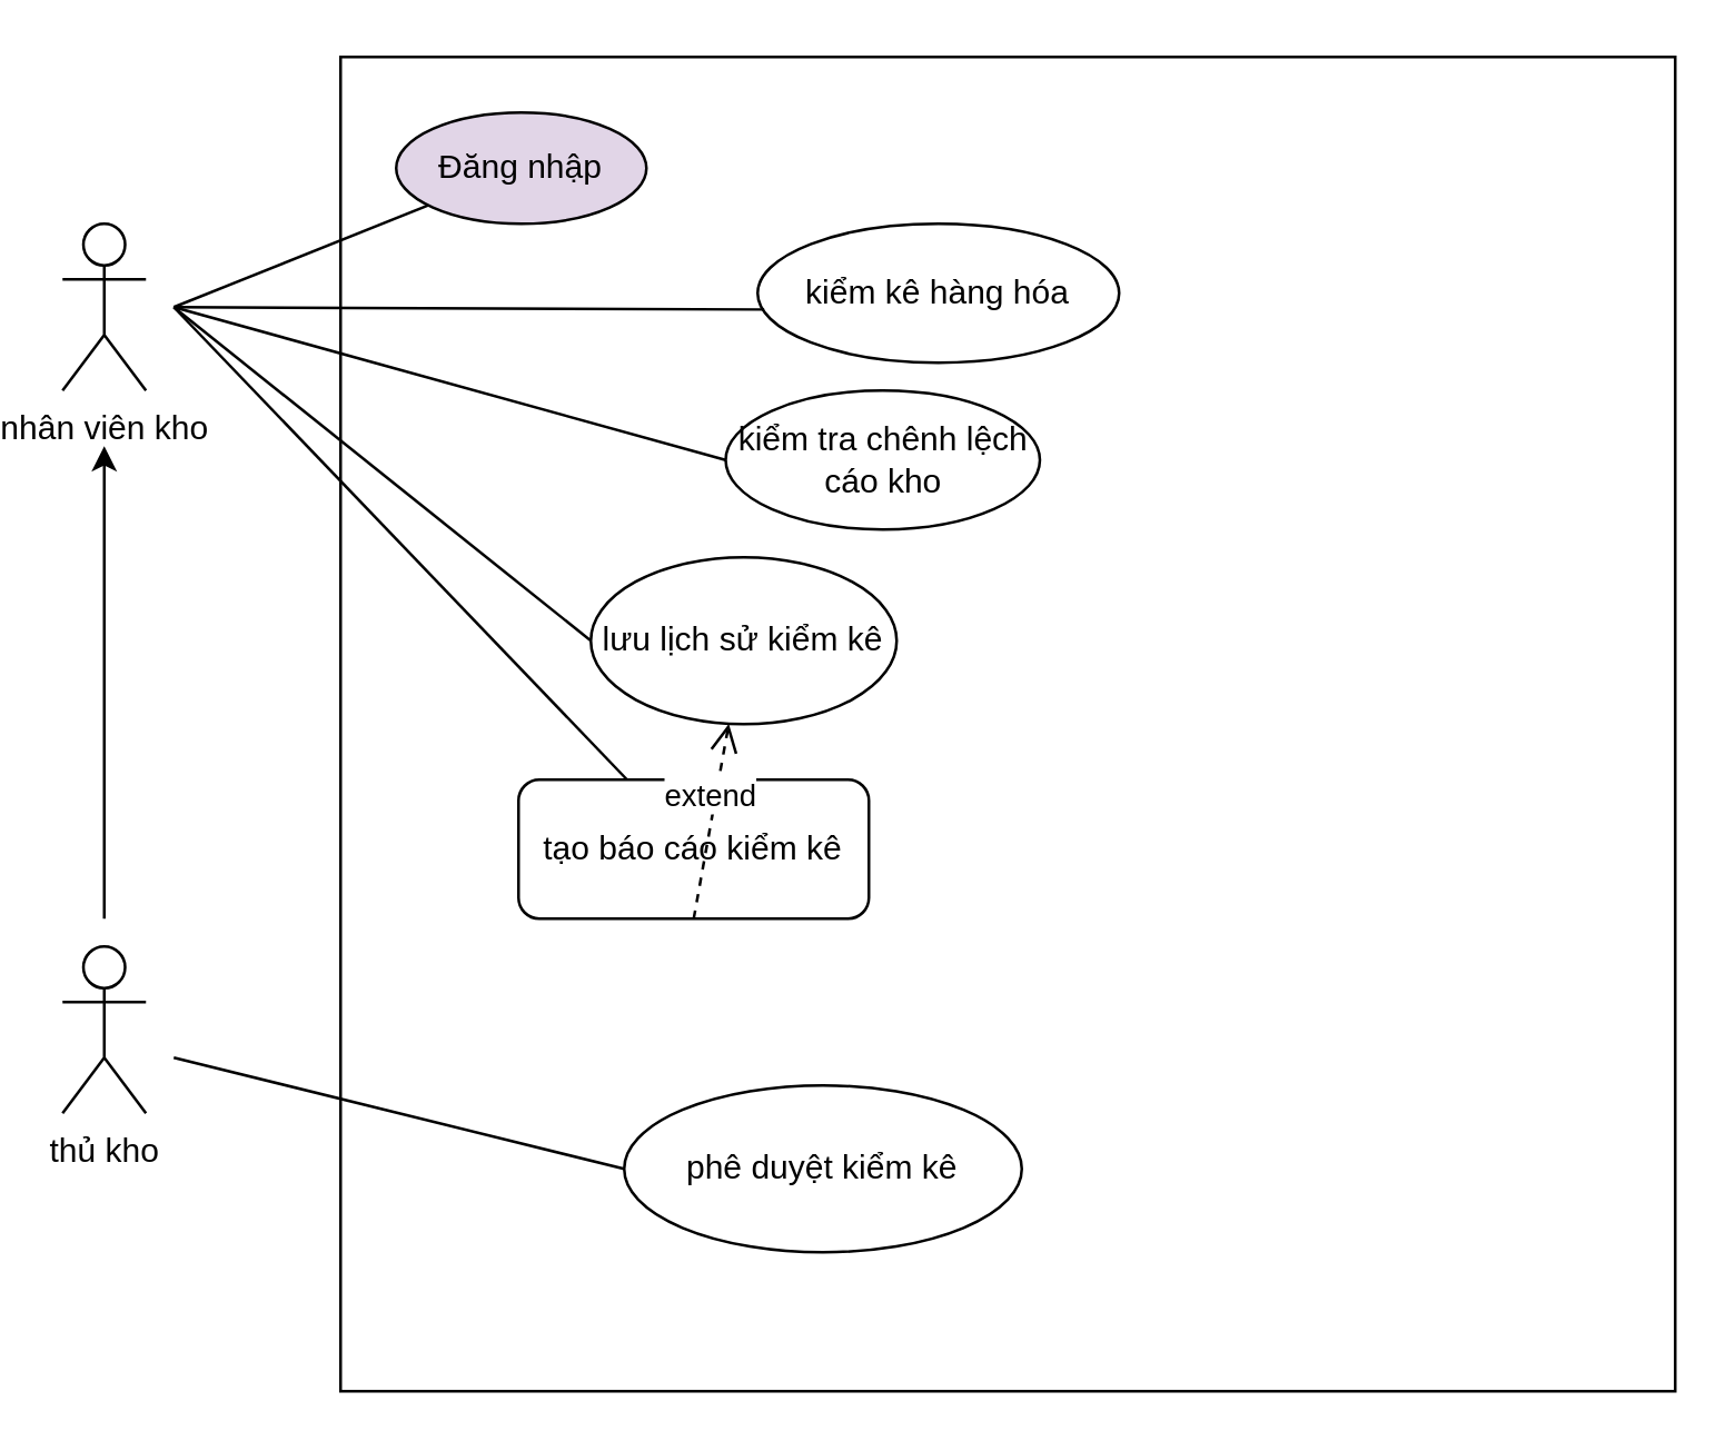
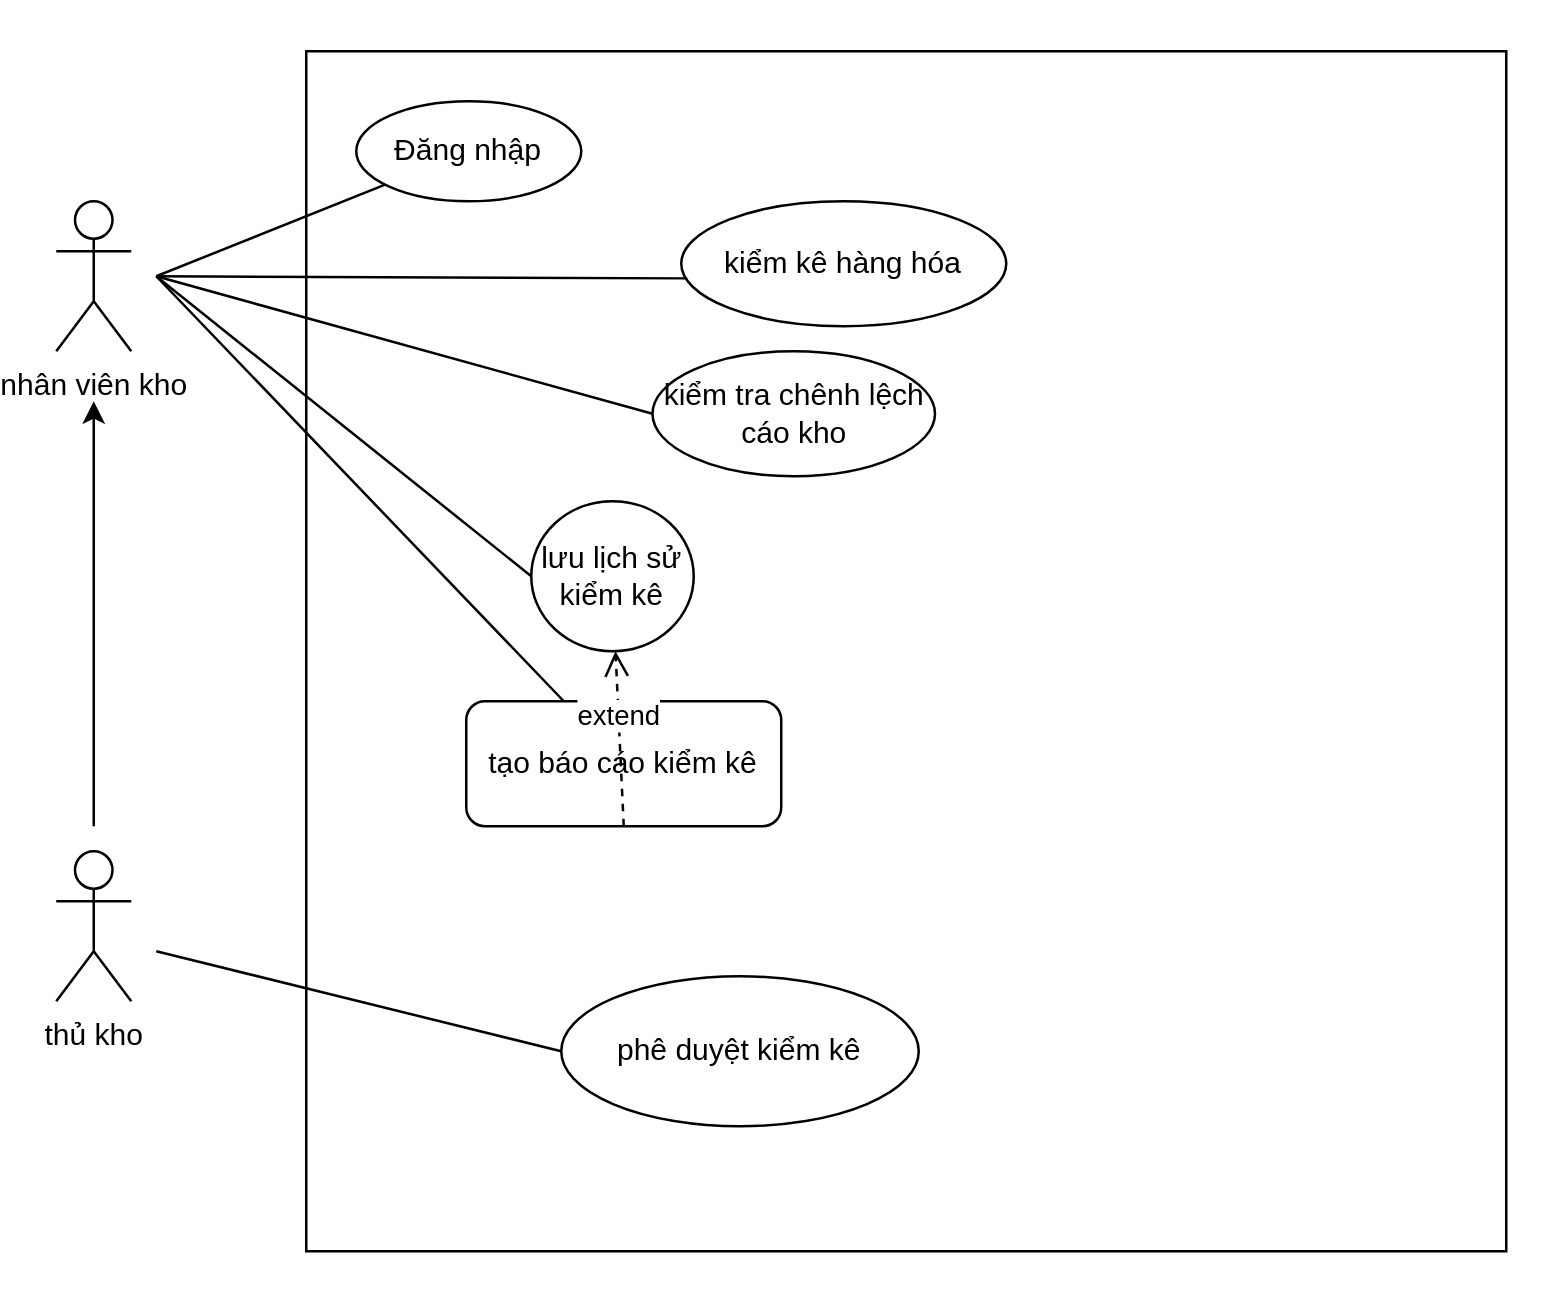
  <mxCell id="0" />
  <mxCell id="1" parent="0" />
  <mxCell id="2" value="" style="whiteSpace=wrap;html=1;aspect=fixed;" vertex="1" parent="1"><mxGeometry x="120" y="20" width="480" height="480" as="geometry" /></mxCell>
  <mxCell id="3" value="nhân viên kho" style="shape=umlActor;verticalLabelPosition=bottom;verticalAlign=top;html=1;outlineConnect=0;" vertex="1" parent="1"><mxGeometry x="20" y="80" width="30" height="60" as="geometry" /></mxCell>
  <mxCell id="4" value="thủ kho" style="shape=umlActor;verticalLabelPosition=bottom;verticalAlign=top;html=1;outlineConnect=0;" vertex="1" parent="1"><mxGeometry x="20" y="340" width="30" height="60" as="geometry" /></mxCell>
  <mxCell id="5" value="" style="endArrow=classic;html=1;rounded=0;" edge="1" parent="1"><mxGeometry width="50" height="50" relative="1" as="geometry"><mxPoint x="35" y="330" as="sourcePoint" /><mxPoint x="35" y="160" as="targetPoint" /></mxGeometry></mxCell>
  <mxCell id="6" value="" style="endArrow=none;html=1;rounded=0;" edge="1" parent="1" target="7"><mxGeometry width="50" height="50" relative="1" as="geometry"><mxPoint x="60" y="110" as="sourcePoint" /><mxPoint x="180" y="110" as="targetPoint" /></mxGeometry></mxCell>
- <mxCell id="7" value="Đăng nhập" style="ellipse;whiteSpace=wrap;html=1;fillColor=#e1d5e7;" vertex="1" parent="1"><mxGeometry x="140" y="40" width="90" height="40" as="geometry" /></mxCell>
+ <mxCell id="7" value="Đăng nhập" style="ellipse;whiteSpace=wrap;html=1;" vertex="1" parent="1"><mxGeometry x="140" y="40" width="90" height="40" as="geometry" /></mxCell>
  <mxCell id="8" value="kiểm kê hàng hóa" style="ellipse;whiteSpace=wrap;html=1;" vertex="1" parent="1"><mxGeometry x="270" y="80" width="130" height="50" as="geometry" /></mxCell>
  <mxCell id="9" value="" style="endArrow=none;html=1;rounded=0;entryX=0.018;entryY=0.617;entryDx=0;entryDy=0;entryPerimeter=0;" edge="1" parent="1" target="8"><mxGeometry width="50" height="50" relative="1" as="geometry"><mxPoint x="60" y="110" as="sourcePoint" /><mxPoint x="170" y="10" as="targetPoint" /></mxGeometry></mxCell>
  <mxCell id="10" value="kiểm tra chênh lệch cáo kho" style="ellipse;whiteSpace=wrap;html=1;" vertex="1" parent="1"><mxGeometry x="258.5" y="140" width="113" height="50" as="geometry" /></mxCell>
  <mxCell id="11" value="" style="endArrow=none;html=1;rounded=0;entryX=0;entryY=0.5;entryDx=0;entryDy=0;" edge="1" parent="1" target="10"><mxGeometry width="50" height="50" relative="1" as="geometry"><mxPoint x="60" y="110" as="sourcePoint" /><mxPoint x="170" y="10" as="targetPoint" /></mxGeometry></mxCell>
  <mxCell id="12" value="" style="endArrow=none;html=1;rounded=0;entryX=0;entryY=0.5;entryDx=0;entryDy=0;" edge="1" parent="1" target="13"><mxGeometry width="50" height="50" relative="1" as="geometry"><mxPoint x="60" y="110" as="sourcePoint" /><mxPoint x="190" y="250" as="targetPoint" /></mxGeometry></mxCell>
- <mxCell id="13" value="lưu lịch sử kiểm kê" style="ellipse;whiteSpace=wrap;html=1;" vertex="1" parent="1"><mxGeometry x="210" y="200" width="110" height="60" as="geometry" /></mxCell>
+ <mxCell id="13" value="lưu lịch sử kiểm kê" style="ellipse;whiteSpace=wrap;html=1;" vertex="1" parent="1"><mxGeometry x="210" y="200" width="65" height="60" as="geometry" /></mxCell>
  <mxCell id="14" value="" style="endArrow=none;html=1;rounded=0;" edge="1" parent="1" target="15"><mxGeometry width="50" height="50" relative="1" as="geometry"><mxPoint x="60" y="110" as="sourcePoint" /><mxPoint x="170" y="310" as="targetPoint" /></mxGeometry></mxCell>
  <mxCell id="15" value="tạo báo cáo kiểm kê" style="whiteSpace=wrap;html=1;rounded=1;" vertex="1" parent="1"><mxGeometry x="184" y="280" width="126" height="50" as="geometry" /></mxCell>
  <mxCell id="16" value="" style="endArrow=none;html=1;rounded=0;entryX=0;entryY=0.5;entryDx=0;entryDy=0;" edge="1" parent="1" target="17"><mxGeometry width="50" height="50" relative="1" as="geometry"><mxPoint x="60" y="380" as="sourcePoint" /><mxPoint x="170" y="310" as="targetPoint" /></mxGeometry></mxCell>
  <mxCell id="17" value="phê duyệt kiểm kê" style="ellipse;whiteSpace=wrap;html=1;" vertex="1" parent="1"><mxGeometry x="222" y="390" width="143" height="60" as="geometry" /></mxCell>
  <mxCell id="18" value="extend" style="html=1;verticalAlign=bottom;endArrow=open;dashed=1;endSize=8;curved=0;rounded=0;exitX=0.5;exitY=1;exitDx=0;exitDy=0;" edge="1" parent="1" source="15" target="13"><mxGeometry relative="1" as="geometry"><mxPoint x="190" y="340" as="sourcePoint" /><mxPoint x="110" y="340" as="targetPoint" /></mxGeometry></mxCell>
